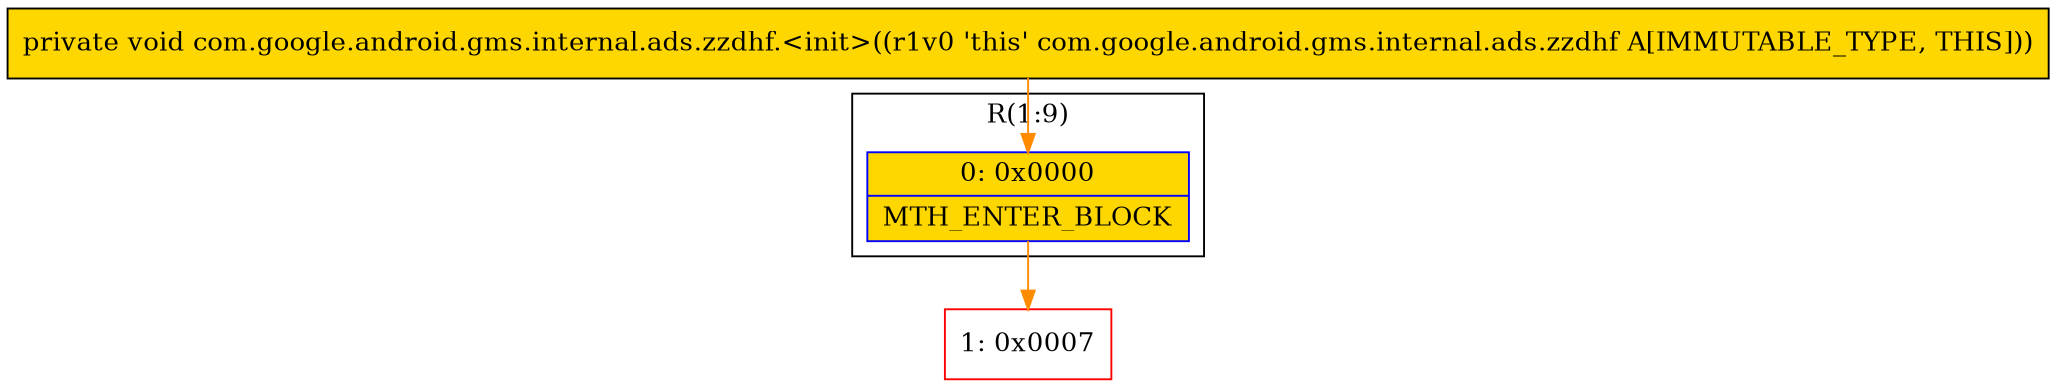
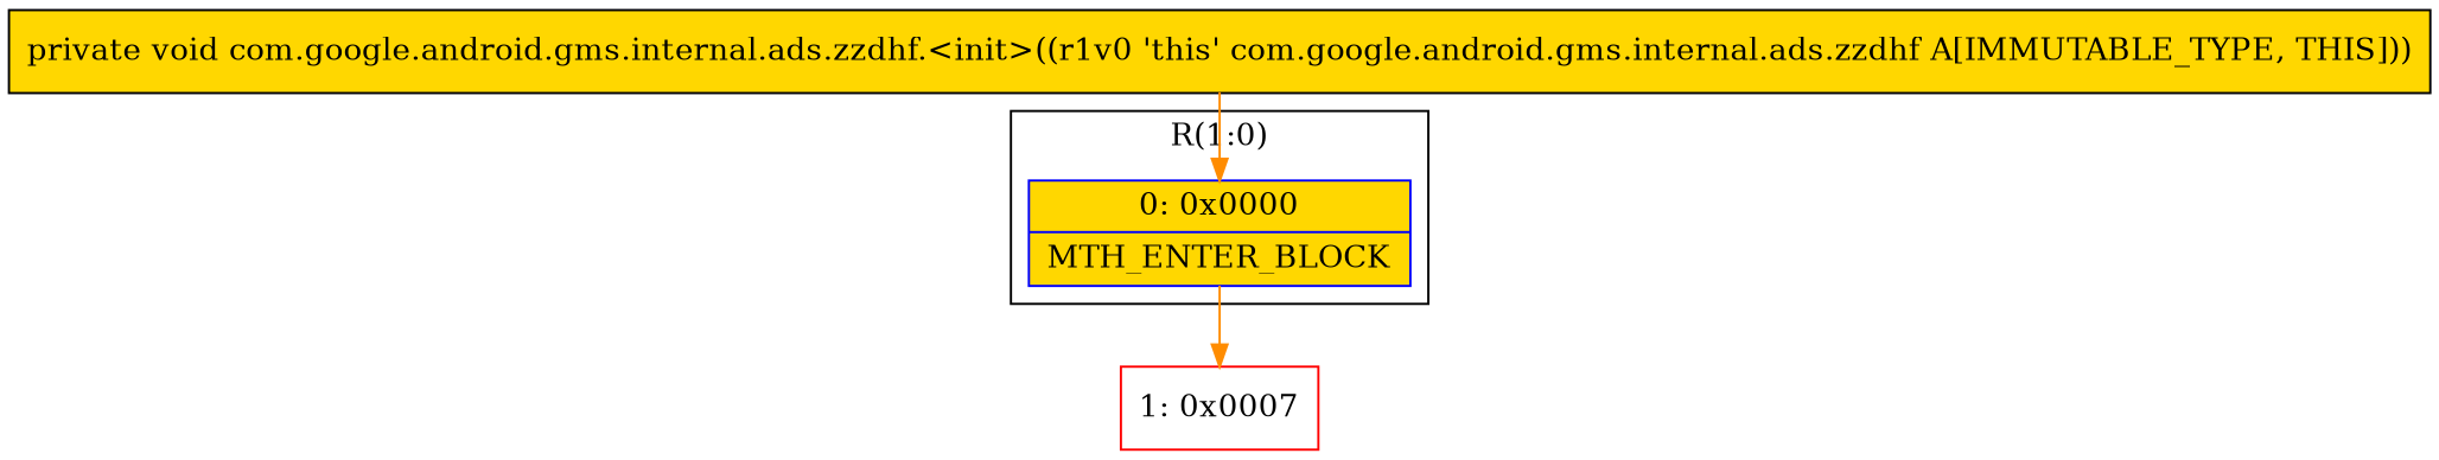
  digraph {
    node [shape=record style=filled fillcolor=gold]
    edge [color=darkorange]
    n1 [color=blue label="{0\:\ 0x0000|MTH_ENTER_BLOCK\l}"]
    n2 [color=red label="{1\:\ 0x0007}" fillcolor=white]
    n3 [label="{private void com.google.android.gms.internal.ads.zzdhf.\<init\>((r1v0 'this' com.google.android.gms.internal.ads.zzdhf A[IMMUTABLE_TYPE, THIS])) }"]
    subgraph cluster_1 {
-     label="R(1:9)"
+     label="R(1:0)"
      n1
    }
    n1 -> n2
    n3 -> n1
  }
